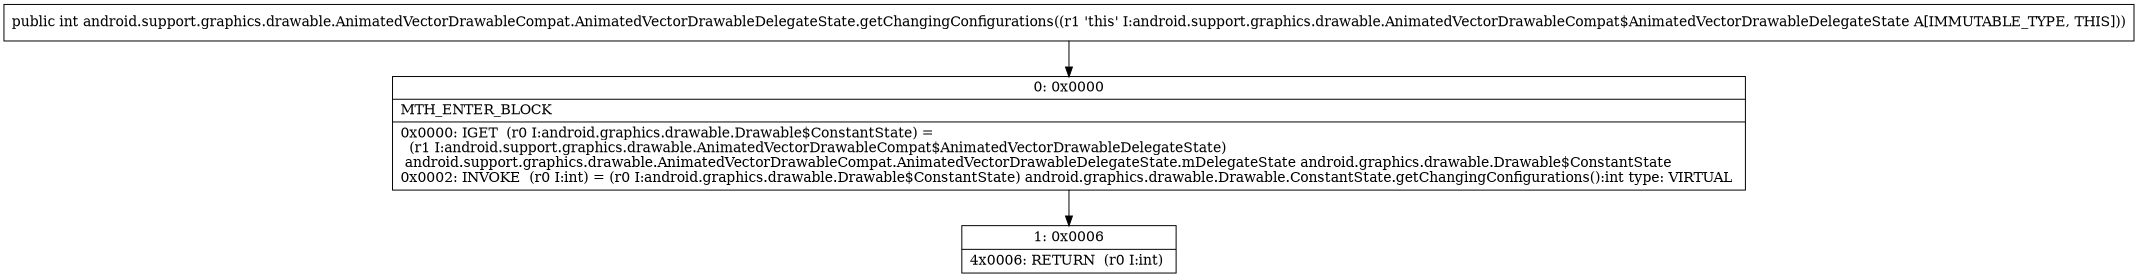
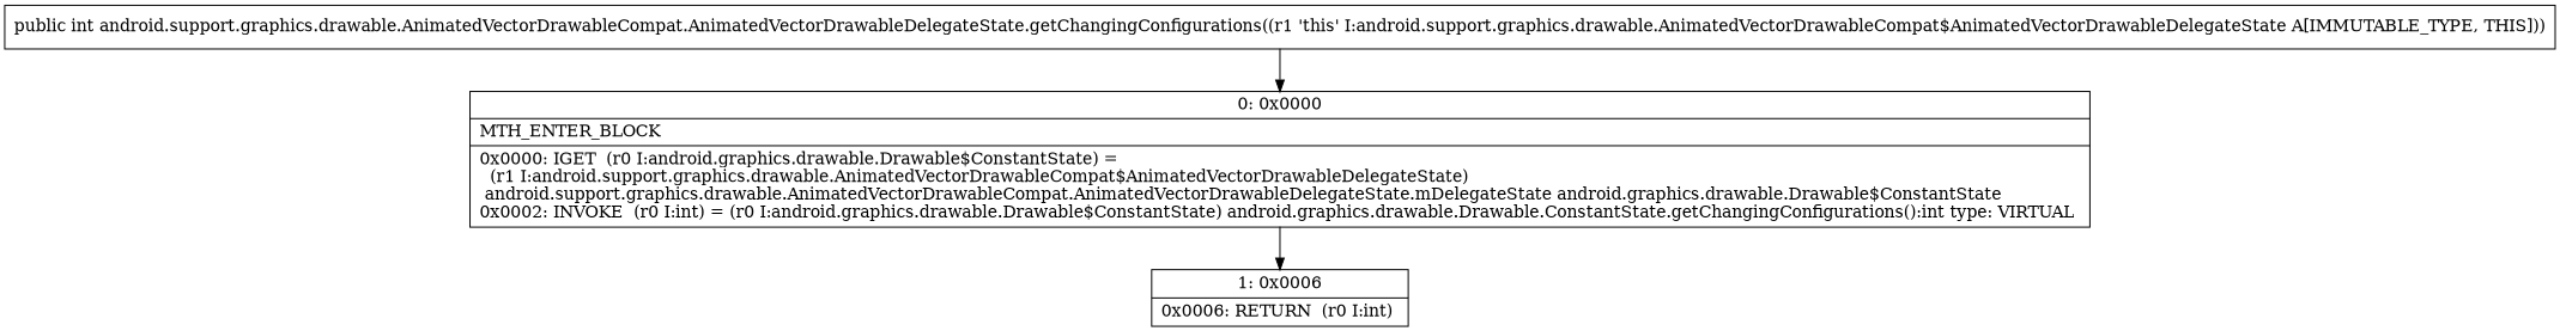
  digraph {
    node [shape=record]
    n1 [label="{0\:\ 0x0000|MTH_ENTER_BLOCK\l|0x0000: IGET  (r0 I:android.graphics.drawable.Drawable$ConstantState) = \l  (r1 I:android.support.graphics.drawable.AnimatedVectorDrawableCompat$AnimatedVectorDrawableDelegateState)\l android.support.graphics.drawable.AnimatedVectorDrawableCompat.AnimatedVectorDrawableDelegateState.mDelegateState android.graphics.drawable.Drawable$ConstantState \l0x0002: INVOKE  (r0 I:int) = (r0 I:android.graphics.drawable.Drawable$ConstantState) android.graphics.drawable.Drawable.ConstantState.getChangingConfigurations():int type: VIRTUAL \l}"]
-   n2 [label="{1\:\ 0x0006|4x0006: RETURN  (r0 I:int) \l}"]
+   n2 [label="{1\:\ 0x0006|0x0006: RETURN  (r0 I:int) \l}"]
    n3 [label="{public int android.support.graphics.drawable.AnimatedVectorDrawableCompat.AnimatedVectorDrawableDelegateState.getChangingConfigurations((r1 'this' I:android.support.graphics.drawable.AnimatedVectorDrawableCompat$AnimatedVectorDrawableDelegateState A[IMMUTABLE_TYPE, THIS])) }"]
    n1 -> n2
    n3 -> n1
  }
